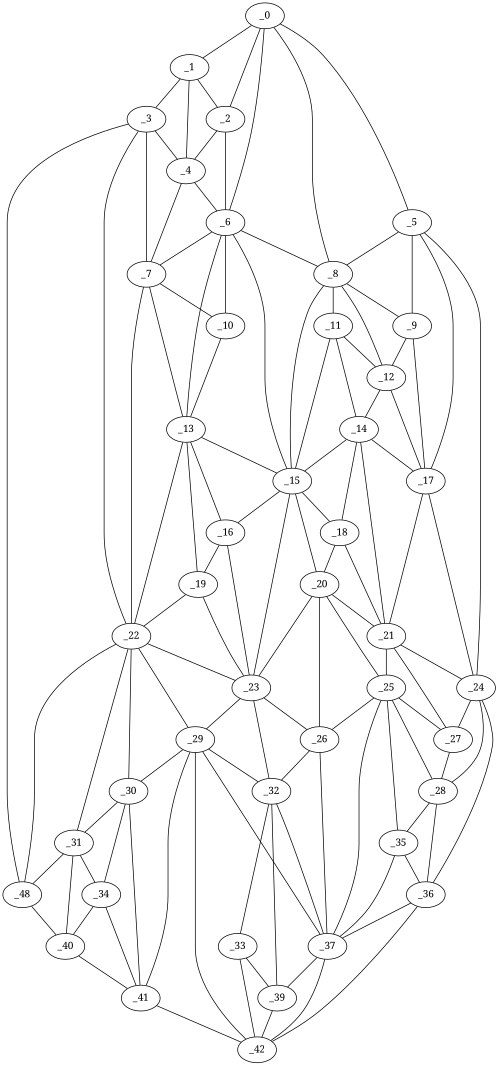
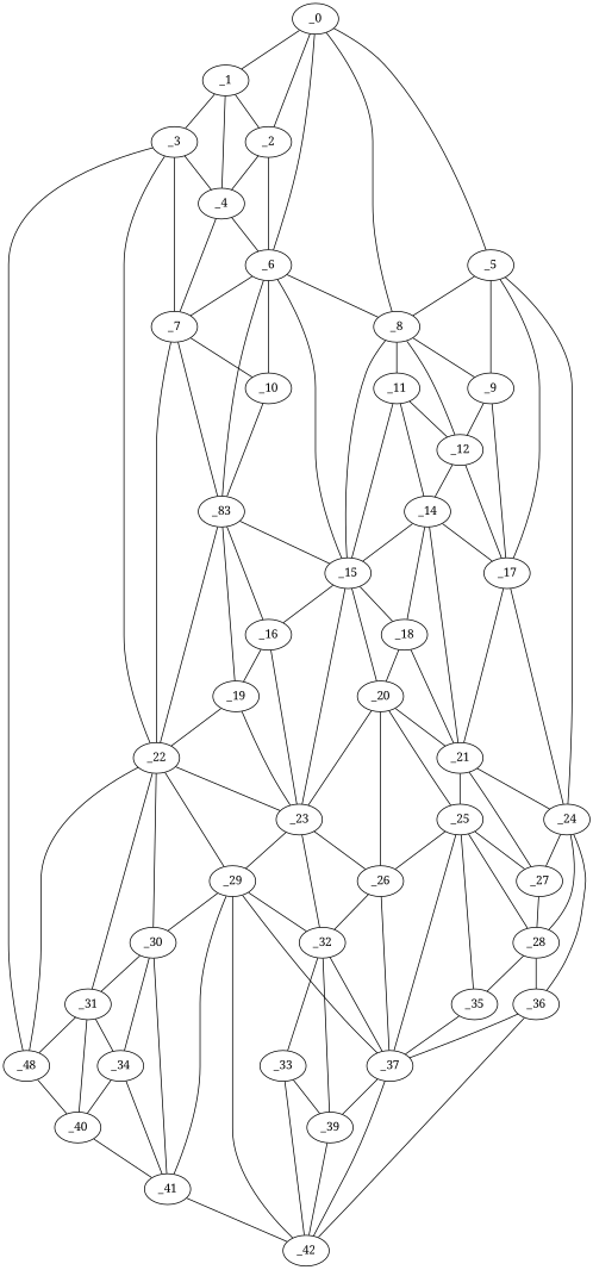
  graph {
    fontname="Noto Serif"
    node [fontname="Noto Serif" x=66 y=57]
    edge [fontname="Noto Serif" valence=2]
    _0 [x=27 y=98]
    _1 [x=37 y=30]
    _2 [x=39 y=38]
    _5 [x=57 y=109]
    _6 [x=59]
    _8 [x=61 y=93]
    _3 [x=40 y=15]
    _4 [x=55 y=36]
    _9 [x=65 y=104]
    _17 [x=83 y=105]
    _24 [x=102 y=108]
    _7 [x=60 y=39]
    _10 [y=50]
-   _13 [x=75 y=51]
+   _13 [x=75 y=51 label=_83]
    _15 [x=77 y=78]
    _11 [y=93]
    _12 [y=97]
    _22 [x=95 y=41]
    n19 [label=_48 x=124 y=18]
    _21 [x=94 y=99]
    _27 [x=105 y=100]
    _28 [x=113 y=100]
    _36 [x=122 y=107]
    _16 [x=83 y=53]
    _19 [x=87 y=51]
    _23 [x=95 y=64]
    _18 [x=84 y=80]
    _20 [x=90 y=77]
    _14 [x=75 y=92]
    _29 [x=114 y=52]
    _30 [x=115 y=45]
    _31 [x=117 y=35]
    _40 [x=125 y=37]
    _26 [x=104 y=75]
    _32 [x=117 y=68]
    _37 [x=123 y=84]
    _41 [x=125 y=48]
    _42 [x=125 y=53]
    _34 [x=120 y=40]
    _25 [x=103 y=88]
    _35 [x=121 y=96]
    _33 [x=119]
    _39 [x=124 y=59]
    _0 -- _1 [valence=1]
    _0 -- _2
    _0 -- _5 [valence=1]
    _0 -- _6
    _0 -- _8 [valence=1]
    _1 -- _2
    _1 -- _3 [valence=1]
    _1 -- _4
    _2 -- _6
    _2 -- _4
    _5 -- _8
    _5 -- _9
    _5 -- _17 [valence=1]
    _5 -- _24 [valence=1]
    _6 -- _8
    _6 -- _7
    _6 -- _10 [valence=1]
    _6 -- _13
    _6 -- _15 [valence=1]
    _8 -- _9 [valence=1]
    _8 -- _15
    _8 -- _11 [valence=1]
    _8 -- _12
    _3 -- _4
    _3 -- _7 [valence=1]
    _3 -- _22 [valence=1]
    _3 -- n19 [valence=1]
    _4 -- _6
    _4 -- _7 [valence=1]
    _9 -- _17 [valence=1]
    _9 -- _12
    _17 -- _24
    _17 -- _21 [valence=1]
    _24 -- _27
    _24 -- _28 [valence=1]
    _24 -- _36 [valence=1]
    _7 -- _10
    _7 -- _13
    _7 -- _22
    _10 -- _13
    _13 -- _15
    _13 -- _22
    _13 -- _16
    _13 -- _19 [valence=1]
    _15 -- _16 [valence=1]
    _15 -- _23
    _15 -- _18 [valence=1]
    _15 -- _20 [valence=1]
    _11 -- _15 [valence=1]
    _11 -- _12
    _11 -- _14
    _12 -- _17
    _12 -- _14 [valence=1]
    _22 -- n19 [valence=1]
    _22 -- _23 [valence=1]
    _22 -- _29 [valence=1]
    _22 -- _30 [valence=1]
    _22 -- _31
    n19 -- _40 [valence=1]
    _21 -- _24
    _21 -- _27 [valence=1]
    _21 -- _25 [valence=1]
    _27 -- _28 [valence=1]
    _28 -- _36
    _28 -- _35
    _36 -- _37
    _36 -- _42 [valence=1]
    _16 -- _19 [valence=1]
    _16 -- _23
    _19 -- _22
    _19 -- _23
    _23 -- _29
    _23 -- _26
    _23 -- _32 [valence=1]
    _18 -- _21 [valence=1]
    _18 -- _20
    _20 -- _21 [valence=1]
    _20 -- _23
    _20 -- _26
    _20 -- _25
    _14 -- _17 [valence=1]
    _14 -- _15
    _14 -- _21
    _14 -- _18
    _29 -- _30
    _29 -- _32
    _29 -- _37
    _29 -- _41
    _29 -- _42
    _30 -- _31 [valence=1]
    _30 -- _41 [valence=1]
    _30 -- _34
    _31 -- n19
    _31 -- _40 [valence=1]
    _31 -- _34 [valence=1]
    _40 -- _41 [valence=1]
    _26 -- _32
    _26 -- _37
    _32 -- _37 [valence=1]
    _32 -- _33
    _32 -- _39
    _37 -- _42 [valence=1]
    _37 -- _39
    _41 -- _42 [valence=1]
    _34 -- _40
    _34 -- _41 [valence=1]
    _25 -- _27
    _25 -- _28 [valence=1]
    _25 -- _26 [valence=1]
    _25 -- _37
    _25 -- _35
-   _35 -- _36 [valence=1]
    _35 -- _37 [valence=1]
    _33 -- _42
    _33 -- _39
    _39 -- _42
  }
